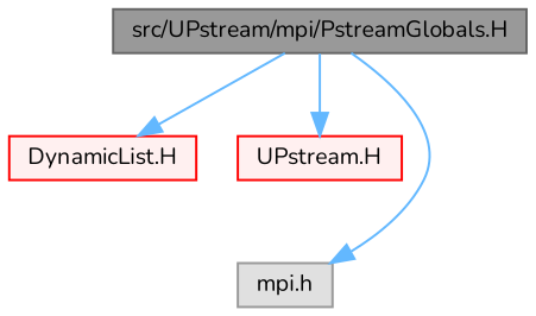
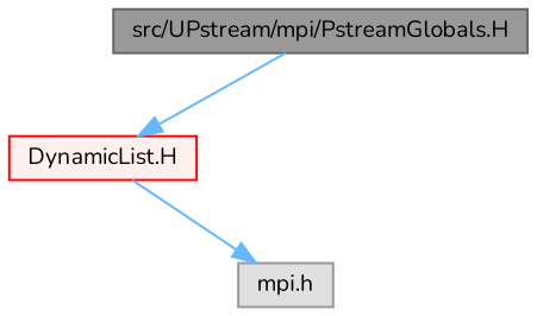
  digraph {
    fontname=Nunito
    node [color=red fillcolor="#FFF0F0" fontname=Nunito fontsize=10 shape=box style=filled]
    edge [color=steelblue1 fontname=Nunito fontsize=10 labelfontname=Helvetica labelfontsize=10 style=solid]
    n1 [color=gray40 fillcolor=grey60 fontcolor=black height=0.2 label="src/UPstream/mpi/PstreamGlobals.H" width=0.4]
    n2 [height=0.2 label="DynamicList.H" width=0.4]
-   n3 [height=0.2 label="UPstream.H" width=0.4]
    n4 [color=grey60 fillcolor="#E0E0E0" height=0.2 label="mpi.h" width=0.4]
    n1 -> n2
-   n1 -> n3
-   n1 -> n4
+   n2 -> n4
  }
